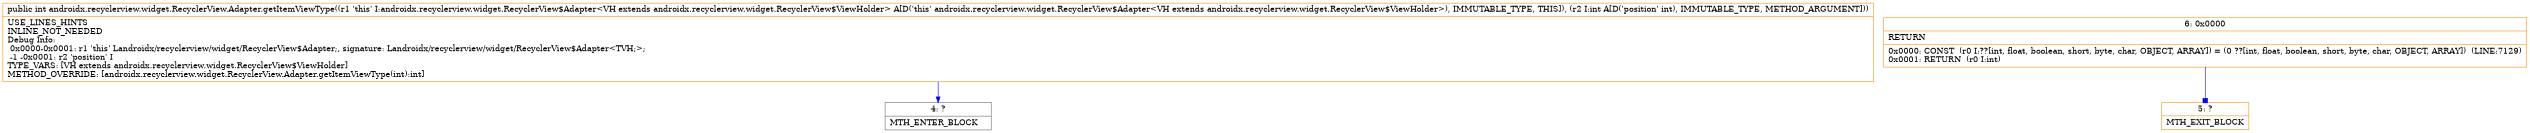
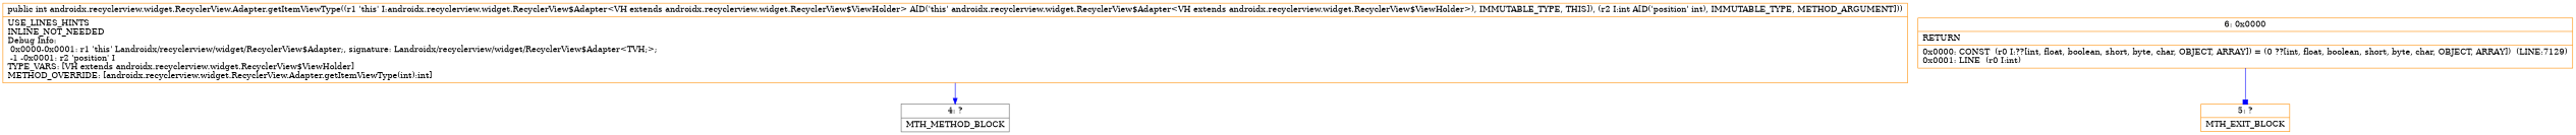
  digraph {
    node [color=darkorange shape=record]
    edge [color=blue]
-   n1 [color=gray40 label="{4\:\ ?|MTH_ENTER_BLOCK\l}"]
-   n2 [label="{6\:\ 0x0000|RETURN\l|0x0000: CONST  (r0 I:??[int, float, boolean, short, byte, char, OBJECT, ARRAY]) = (0 ??[int, float, boolean, short, byte, char, OBJECT, ARRAY])  (LINE:7129)\l0x0001: RETURN  (r0 I:int) \l}"]
+   n1 [color=gray40 label="{4\:\ ?|MTH_METHOD_BLOCK\l}"]
+   n2 [label="{6\:\ 0x0000|RETURN\l|0x0000: CONST  (r0 I:??[int, float, boolean, short, byte, char, OBJECT, ARRAY]) = (0 ??[int, float, boolean, short, byte, char, OBJECT, ARRAY])  (LINE:7129)\l0x0001: LINE  (r0 I:int) \l}"]
    n3 [label="{5\:\ ?|MTH_EXIT_BLOCK\l}"]
    n4 [label="{public int androidx.recyclerview.widget.RecyclerView.Adapter.getItemViewType((r1 'this' I:androidx.recyclerview.widget.RecyclerView$Adapter\<VH extends androidx.recyclerview.widget.RecyclerView$ViewHolder\> A[D('this' androidx.recyclerview.widget.RecyclerView$Adapter\<VH extends androidx.recyclerview.widget.RecyclerView$ViewHolder\>), IMMUTABLE_TYPE, THIS]), (r2 I:int A[D('position' int), IMMUTABLE_TYPE, METHOD_ARGUMENT]))  | USE_LINES_HINTS\lINLINE_NOT_NEEDED\lDebug Info:\l  0x0000\-0x0001: r1 'this' Landroidx\/recyclerview\/widget\/RecyclerView$Adapter;, signature: Landroidx\/recyclerview\/widget\/RecyclerView$Adapter\<TVH;\>;\l  \-1 \-0x0001: r2 'position' I\lTYPE_VARS: [VH extends androidx.recyclerview.widget.RecyclerView$ViewHolder]\lMETHOD_OVERRIDE: [androidx.recyclerview.widget.RecyclerView.Adapter.getItemViewType(int):int]\l}"]
    n2 -> n3 [arrowhead=box]
    n4 -> n1 [arrowhead=normal]
  }
